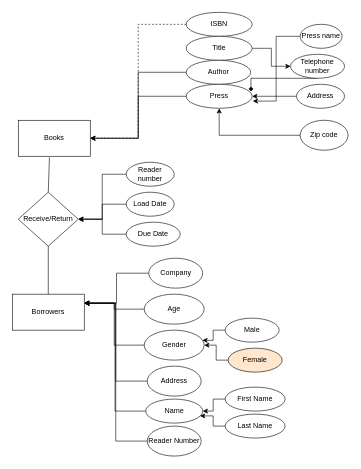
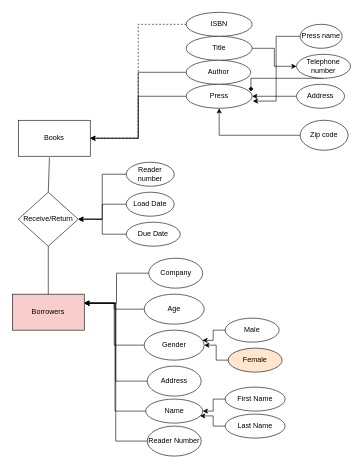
  <mxCell id="0" />
  <mxCell id="1" parent="0" />
- <mxCell id="2" value="Borrowers" style="rounded=0;whiteSpace=wrap;html=1;" vertex="1" parent="1"><mxGeometry x="20" y="490" width="120" height="60" as="geometry" /></mxCell>
+ <mxCell id="2" value="Borrowers" style="rounded=0;whiteSpace=wrap;html=1;fillColor=#f8cecc;" vertex="1" parent="1"><mxGeometry x="20" y="490" width="120" height="60" as="geometry" /></mxCell>
  <mxCell id="3" style="edgeStyle=orthogonalEdgeStyle;rounded=0;orthogonalLoop=1;jettySize=auto;html=1;entryX=1;entryY=0.25;entryDx=0;entryDy=0;" edge="1" parent="1" source="4" target="2"><mxGeometry relative="1" as="geometry" /></mxCell>
  <mxCell id="4" value="Reader Number" style="ellipse;whiteSpace=wrap;html=1;" vertex="1" parent="1"><mxGeometry x="245" y="710" width="90" height="50" as="geometry" /></mxCell>
  <mxCell id="5" style="edgeStyle=orthogonalEdgeStyle;rounded=0;orthogonalLoop=1;jettySize=auto;html=1;entryX=1;entryY=0.25;entryDx=0;entryDy=0;" edge="1" parent="1" source="6" target="2"><mxGeometry relative="1" as="geometry" /></mxCell>
  <mxCell id="6" value="Name" style="ellipse;whiteSpace=wrap;html=1;" vertex="1" parent="1"><mxGeometry x="242.5" y="665" width="95" height="40" as="geometry" /></mxCell>
  <mxCell id="7" style="edgeStyle=orthogonalEdgeStyle;rounded=0;orthogonalLoop=1;jettySize=auto;html=1;entryX=1;entryY=0.25;entryDx=0;entryDy=0;" edge="1" parent="1" source="8" target="2"><mxGeometry relative="1" as="geometry" /></mxCell>
  <mxCell id="8" value="Address" style="ellipse;whiteSpace=wrap;html=1;" vertex="1" parent="1"><mxGeometry x="245" y="610" width="90" height="50" as="geometry" /></mxCell>
  <mxCell id="9" style="edgeStyle=orthogonalEdgeStyle;rounded=0;orthogonalLoop=1;jettySize=auto;html=1;entryX=1;entryY=0.25;entryDx=0;entryDy=0;" edge="1" parent="1" source="10" target="2"><mxGeometry relative="1" as="geometry" /></mxCell>
  <mxCell id="10" value="Gender" style="ellipse;whiteSpace=wrap;html=1;" vertex="1" parent="1"><mxGeometry x="240" y="550" width="100" height="50" as="geometry" /></mxCell>
  <mxCell id="11" style="edgeStyle=orthogonalEdgeStyle;rounded=0;orthogonalLoop=1;jettySize=auto;html=1;entryX=1;entryY=0.25;entryDx=0;entryDy=0;" edge="1" parent="1" source="12" target="2"><mxGeometry relative="1" as="geometry" /></mxCell>
  <mxCell id="12" value="Age" style="ellipse;whiteSpace=wrap;html=1;" vertex="1" parent="1"><mxGeometry x="240" y="490" width="100" height="50" as="geometry" /></mxCell>
  <mxCell id="13" style="edgeStyle=orthogonalEdgeStyle;rounded=0;orthogonalLoop=1;jettySize=auto;html=1;entryX=1;entryY=0.25;entryDx=0;entryDy=0;" edge="1" parent="1" source="14" target="2"><mxGeometry relative="1" as="geometry" /></mxCell>
  <mxCell id="14" value="Company" style="ellipse;whiteSpace=wrap;html=1;" vertex="1" parent="1"><mxGeometry x="247.5" y="430" width="90" height="50" as="geometry" /></mxCell>
  <mxCell id="15" style="edgeStyle=orthogonalEdgeStyle;rounded=0;orthogonalLoop=1;jettySize=auto;html=1;entryX=0.97;entryY=0.34;entryDx=0;entryDy=0;entryPerimeter=0;" edge="1" parent="1" source="16" target="10"><mxGeometry relative="1" as="geometry" /></mxCell>
  <mxCell id="16" value="Male" style="ellipse;whiteSpace=wrap;html=1;" vertex="1" parent="1"><mxGeometry x="375" y="530" width="90" height="40" as="geometry" /></mxCell>
  <mxCell id="17" style="edgeStyle=orthogonalEdgeStyle;rounded=0;orthogonalLoop=1;jettySize=auto;html=1;entryX=1;entryY=0.5;entryDx=0;entryDy=0;" edge="1" parent="1" source="18" target="10"><mxGeometry relative="1" as="geometry" /></mxCell>
  <mxCell id="18" value="Female" style="ellipse;whiteSpace=wrap;html=1;fillColor=#ffe6cc;" vertex="1" parent="1"><mxGeometry x="380" y="580" width="90" height="40" as="geometry" /></mxCell>
  <mxCell id="19" style="edgeStyle=orthogonalEdgeStyle;rounded=0;orthogonalLoop=1;jettySize=auto;html=1;" edge="1" parent="1" source="20" target="6"><mxGeometry relative="1" as="geometry" /></mxCell>
  <mxCell id="20" value="First Name" style="ellipse;whiteSpace=wrap;html=1;" vertex="1" parent="1"><mxGeometry x="375" y="645" width="100" height="40" as="geometry" /></mxCell>
  <mxCell id="21" style="edgeStyle=orthogonalEdgeStyle;rounded=0;orthogonalLoop=1;jettySize=auto;html=1;entryX=0.953;entryY=0.7;entryDx=0;entryDy=0;entryPerimeter=0;" edge="1" parent="1" source="22" target="6"><mxGeometry relative="1" as="geometry" /></mxCell>
  <mxCell id="22" value="Last Name" style="ellipse;whiteSpace=wrap;html=1;" vertex="1" parent="1"><mxGeometry x="375" y="690" width="100" height="40" as="geometry" /></mxCell>
  <mxCell id="23" value="Receive/Return" style="rhombus;whiteSpace=wrap;html=1;" vertex="1" parent="1"><mxGeometry x="30" y="320" width="100" height="90" as="geometry" /></mxCell>
  <mxCell id="24" value="Books" style="rounded=0;whiteSpace=wrap;html=1;" vertex="1" parent="1"><mxGeometry x="30" y="200" width="120" height="60" as="geometry" /></mxCell>
  <mxCell id="25" style="edgeStyle=orthogonalEdgeStyle;rounded=0;orthogonalLoop=1;jettySize=auto;html=1;entryX=1;entryY=0.5;entryDx=0;entryDy=0;dashed=1;" edge="1" parent="1" source="26" target="24"><mxGeometry relative="1" as="geometry" /></mxCell>
  <mxCell id="26" value="ISBN" style="ellipse;whiteSpace=wrap;html=1;" vertex="1" parent="1"><mxGeometry x="310" y="20" width="110" height="40" as="geometry" /></mxCell>
  <mxCell id="27" style="edgeStyle=orthogonalEdgeStyle;rounded=0;orthogonalLoop=1;jettySize=auto;html=1;" edge="1" parent="1" source="28" target="38"><mxGeometry relative="1" as="geometry" /></mxCell>
  <mxCell id="28" value="Title" style="ellipse;whiteSpace=wrap;html=1;" vertex="1" parent="1"><mxGeometry x="310" y="60" width="110" height="40" as="geometry" /></mxCell>
  <mxCell id="29" style="edgeStyle=orthogonalEdgeStyle;rounded=0;orthogonalLoop=1;jettySize=auto;html=1;entryX=1;entryY=0.5;entryDx=0;entryDy=0;" edge="1" parent="1" source="30" target="24"><mxGeometry relative="1" as="geometry" /></mxCell>
  <mxCell id="30" value="Author" style="ellipse;whiteSpace=wrap;html=1;" vertex="1" parent="1"><mxGeometry x="310" y="100" width="107.5" height="40" as="geometry" /></mxCell>
  <mxCell id="31" style="edgeStyle=orthogonalEdgeStyle;rounded=0;orthogonalLoop=1;jettySize=auto;html=1;entryX=1;entryY=0.5;entryDx=0;entryDy=0;" edge="1" parent="1" source="32" target="24"><mxGeometry relative="1" as="geometry" /></mxCell>
  <mxCell id="32" value="Press" style="ellipse;whiteSpace=wrap;html=1;" vertex="1" parent="1"><mxGeometry x="310" y="140" width="110" height="40" as="geometry" /></mxCell>
  <mxCell id="33" value="" style="endArrow=none;html=1;rounded=0;entryX=0.5;entryY=1;entryDx=0;entryDy=0;" edge="1" parent="1" target="23"><mxGeometry width="50" height="50" relative="1" as="geometry"><mxPoint x="80" y="490" as="sourcePoint" /><mxPoint x="80" y="420" as="targetPoint" /></mxGeometry></mxCell>
  <mxCell id="34" value="" style="endArrow=none;html=1;rounded=0;entryX=0.433;entryY=1.033;entryDx=0;entryDy=0;entryPerimeter=0;" edge="1" parent="1" target="24"><mxGeometry width="50" height="50" relative="1" as="geometry"><mxPoint x="80" y="320" as="sourcePoint" /><mxPoint x="80" y="270" as="targetPoint" /></mxGeometry></mxCell>
  <mxCell id="35" style="edgeStyle=orthogonalEdgeStyle;rounded=0;orthogonalLoop=1;jettySize=auto;html=1;entryX=1.009;entryY=0.7;entryDx=0;entryDy=0;entryPerimeter=0;" edge="1" parent="1" source="36" target="32"><mxGeometry relative="1" as="geometry" /></mxCell>
  <mxCell id="36" value="Press name" style="ellipse;whiteSpace=wrap;html=1;" vertex="1" parent="1"><mxGeometry x="500" y="40" width="70" height="40" as="geometry" /></mxCell>
  <mxCell id="37" style="edgeStyle=orthogonalEdgeStyle;rounded=0;orthogonalLoop=1;jettySize=auto;html=1;entryX=0.982;entryY=0.3;entryDx=0;entryDy=0;entryPerimeter=0;endArrow=diamond;" edge="1" parent="1" source="38" target="32"><mxGeometry relative="1" as="geometry"><Array as="points"><mxPoint x="418" y="130" /></Array></mxGeometry></mxCell>
- <mxCell id="38" value="Telephone number" style="ellipse;whiteSpace=wrap;html=1;" vertex="1" parent="1"><mxGeometry x="484" y="90" width="90" height="40" as="geometry" /></mxCell>
+ <mxCell id="38" value="Telephone number" style="ellipse;whiteSpace=wrap;html=1;" vertex="1" parent="1"><mxGeometry x="494" y="90" width="90" height="40" as="geometry" /></mxCell>
  <mxCell id="39" value="" style="edgeStyle=orthogonalEdgeStyle;rounded=0;orthogonalLoop=1;jettySize=auto;html=1;" edge="1" parent="1" source="40" target="32"><mxGeometry relative="1" as="geometry" /></mxCell>
  <mxCell id="40" value="Address" style="ellipse;whiteSpace=wrap;html=1;" vertex="1" parent="1"><mxGeometry x="494" y="140" width="80" height="40" as="geometry" /></mxCell>
  <mxCell id="41" style="edgeStyle=orthogonalEdgeStyle;rounded=0;orthogonalLoop=1;jettySize=auto;html=1;" edge="1" parent="1" source="42" target="32"><mxGeometry relative="1" as="geometry" /></mxCell>
  <mxCell id="42" value="Zip code" style="ellipse;whiteSpace=wrap;html=1;" vertex="1" parent="1"><mxGeometry x="500" y="200" width="80" height="50" as="geometry" /></mxCell>
  <mxCell id="43" style="edgeStyle=orthogonalEdgeStyle;rounded=0;orthogonalLoop=1;jettySize=auto;html=1;entryX=1;entryY=0.5;entryDx=0;entryDy=0;" edge="1" parent="1" source="44" target="23"><mxGeometry relative="1" as="geometry" /></mxCell>
  <mxCell id="44" value="Reader number" style="ellipse;whiteSpace=wrap;html=1;" vertex="1" parent="1"><mxGeometry x="210" y="270" width="80" height="40" as="geometry" /></mxCell>
  <mxCell id="45" style="edgeStyle=orthogonalEdgeStyle;rounded=0;orthogonalLoop=1;jettySize=auto;html=1;" edge="1" parent="1" source="46" target="23"><mxGeometry relative="1" as="geometry"><mxPoint x="170" y="370" as="targetPoint" /></mxGeometry></mxCell>
  <mxCell id="46" value="Load Date" style="ellipse;whiteSpace=wrap;html=1;" vertex="1" parent="1"><mxGeometry x="210" y="320" width="80" height="40" as="geometry" /></mxCell>
  <mxCell id="47" style="edgeStyle=orthogonalEdgeStyle;rounded=0;orthogonalLoop=1;jettySize=auto;html=1;" edge="1" parent="1" source="48" target="23"><mxGeometry relative="1" as="geometry" /></mxCell>
  <mxCell id="48" value="Due Date" style="ellipse;whiteSpace=wrap;html=1;" vertex="1" parent="1"><mxGeometry x="210" y="370" width="90" height="40" as="geometry" /></mxCell>
